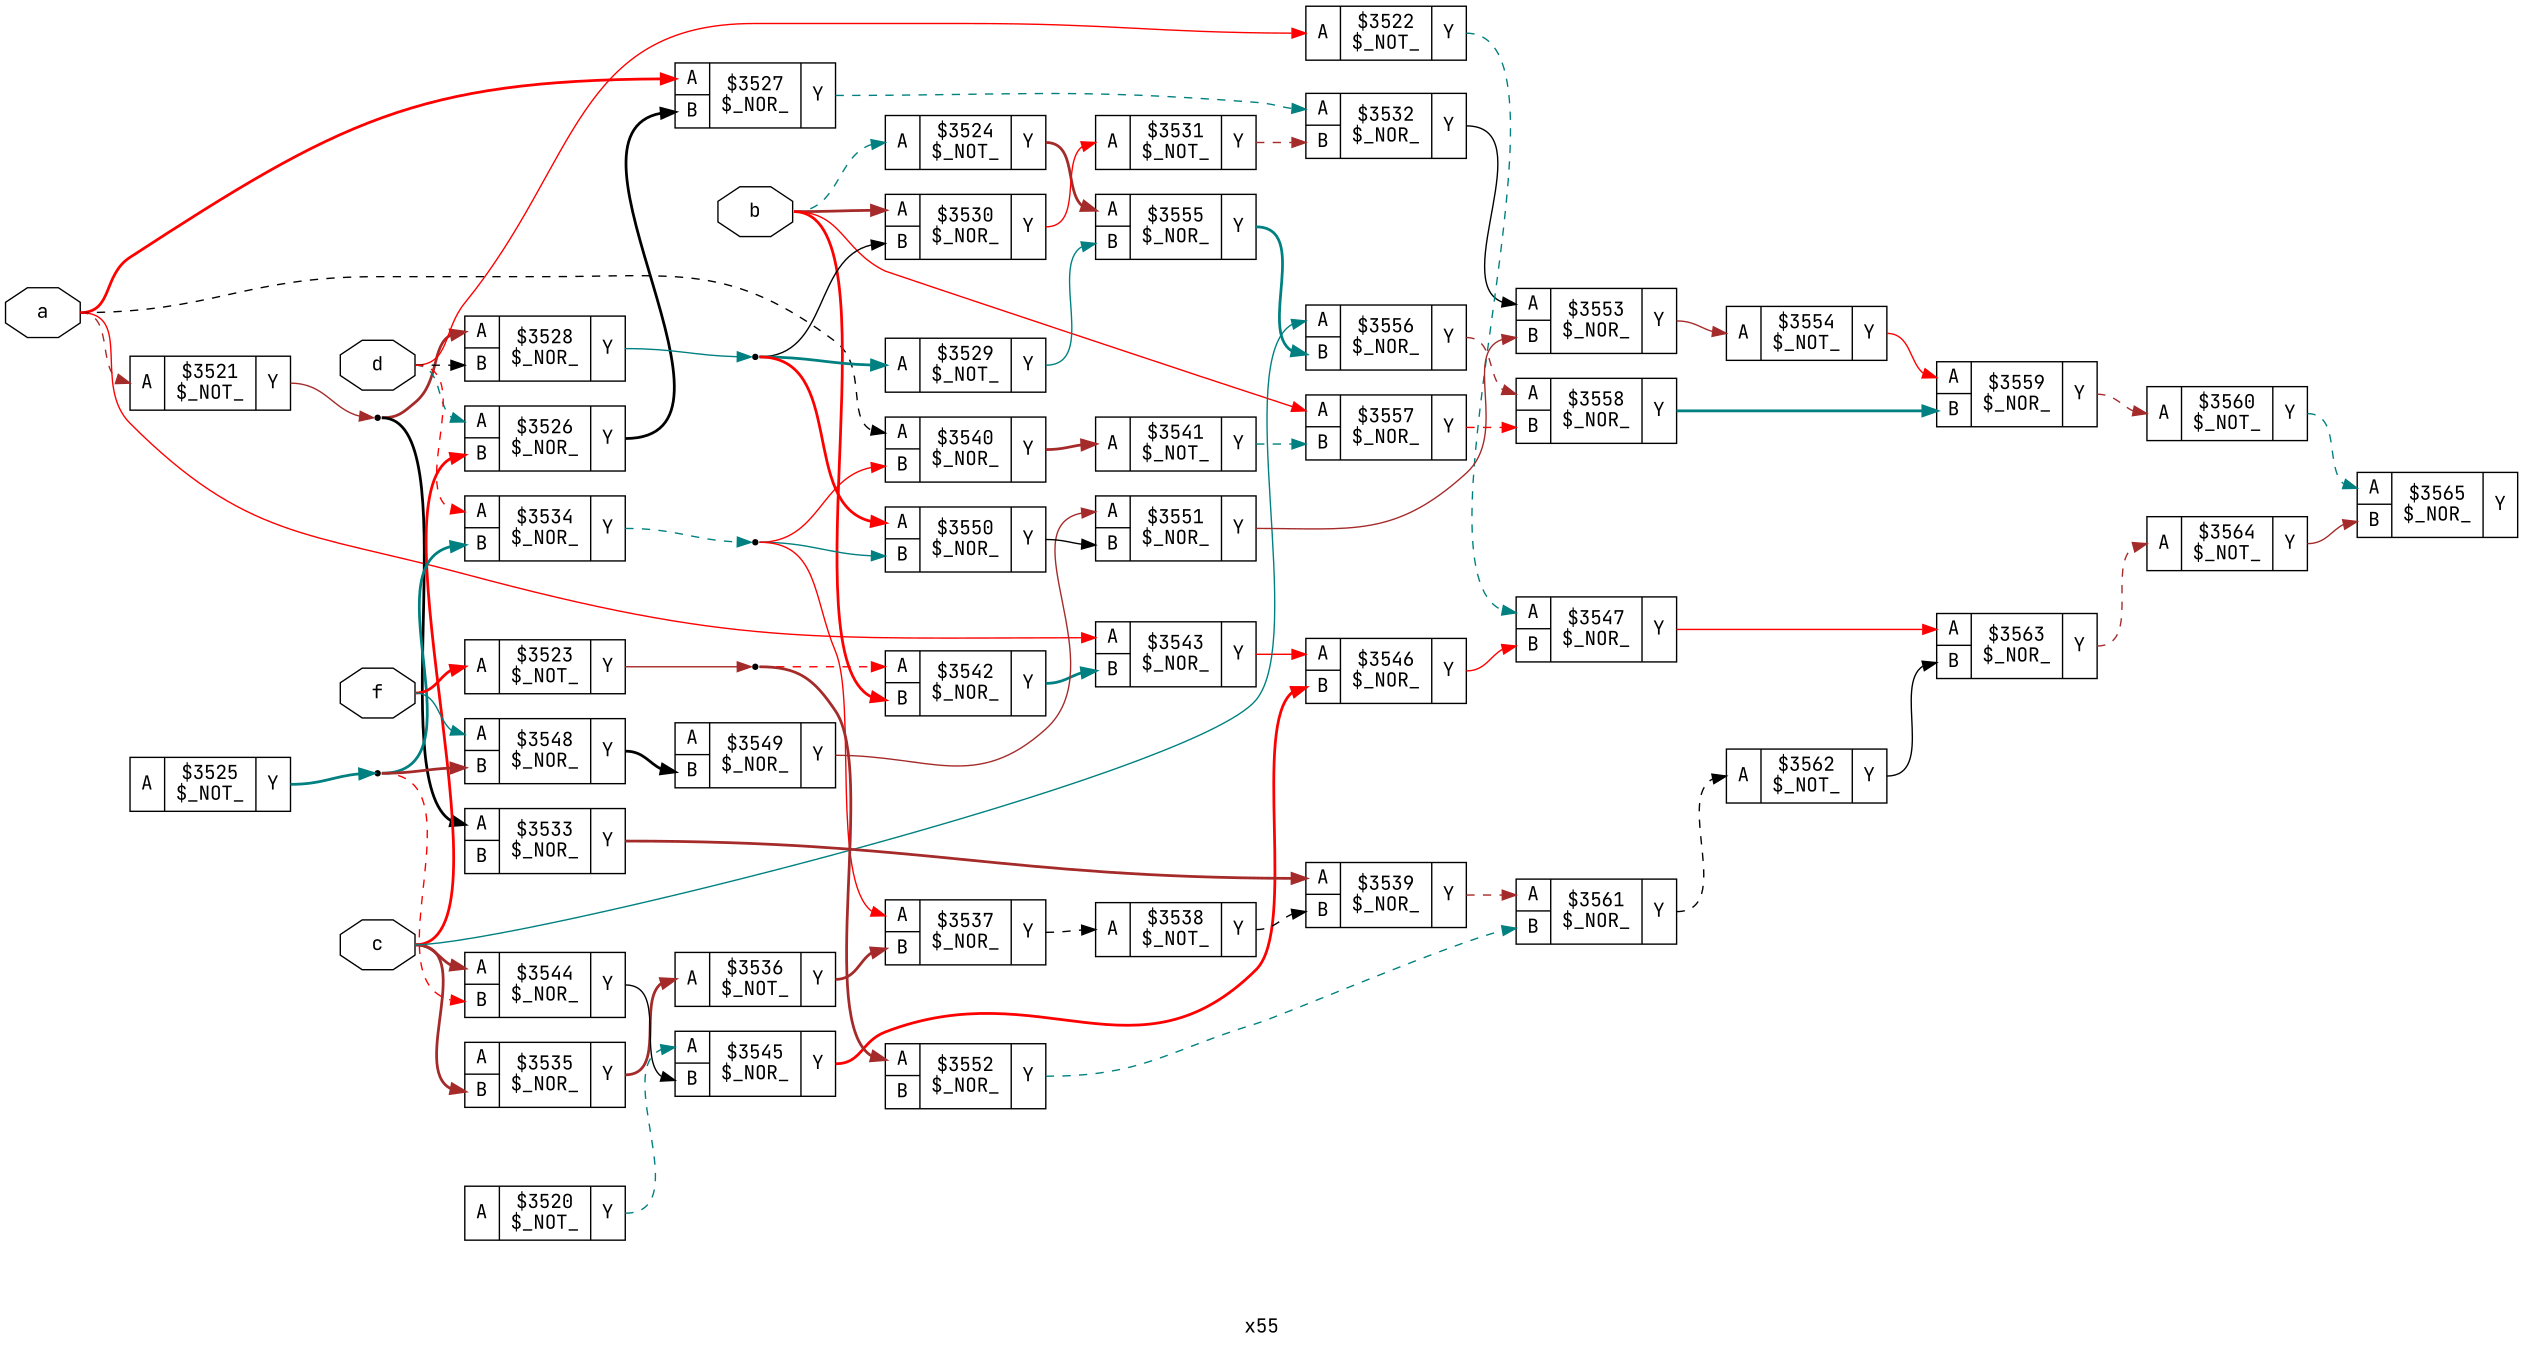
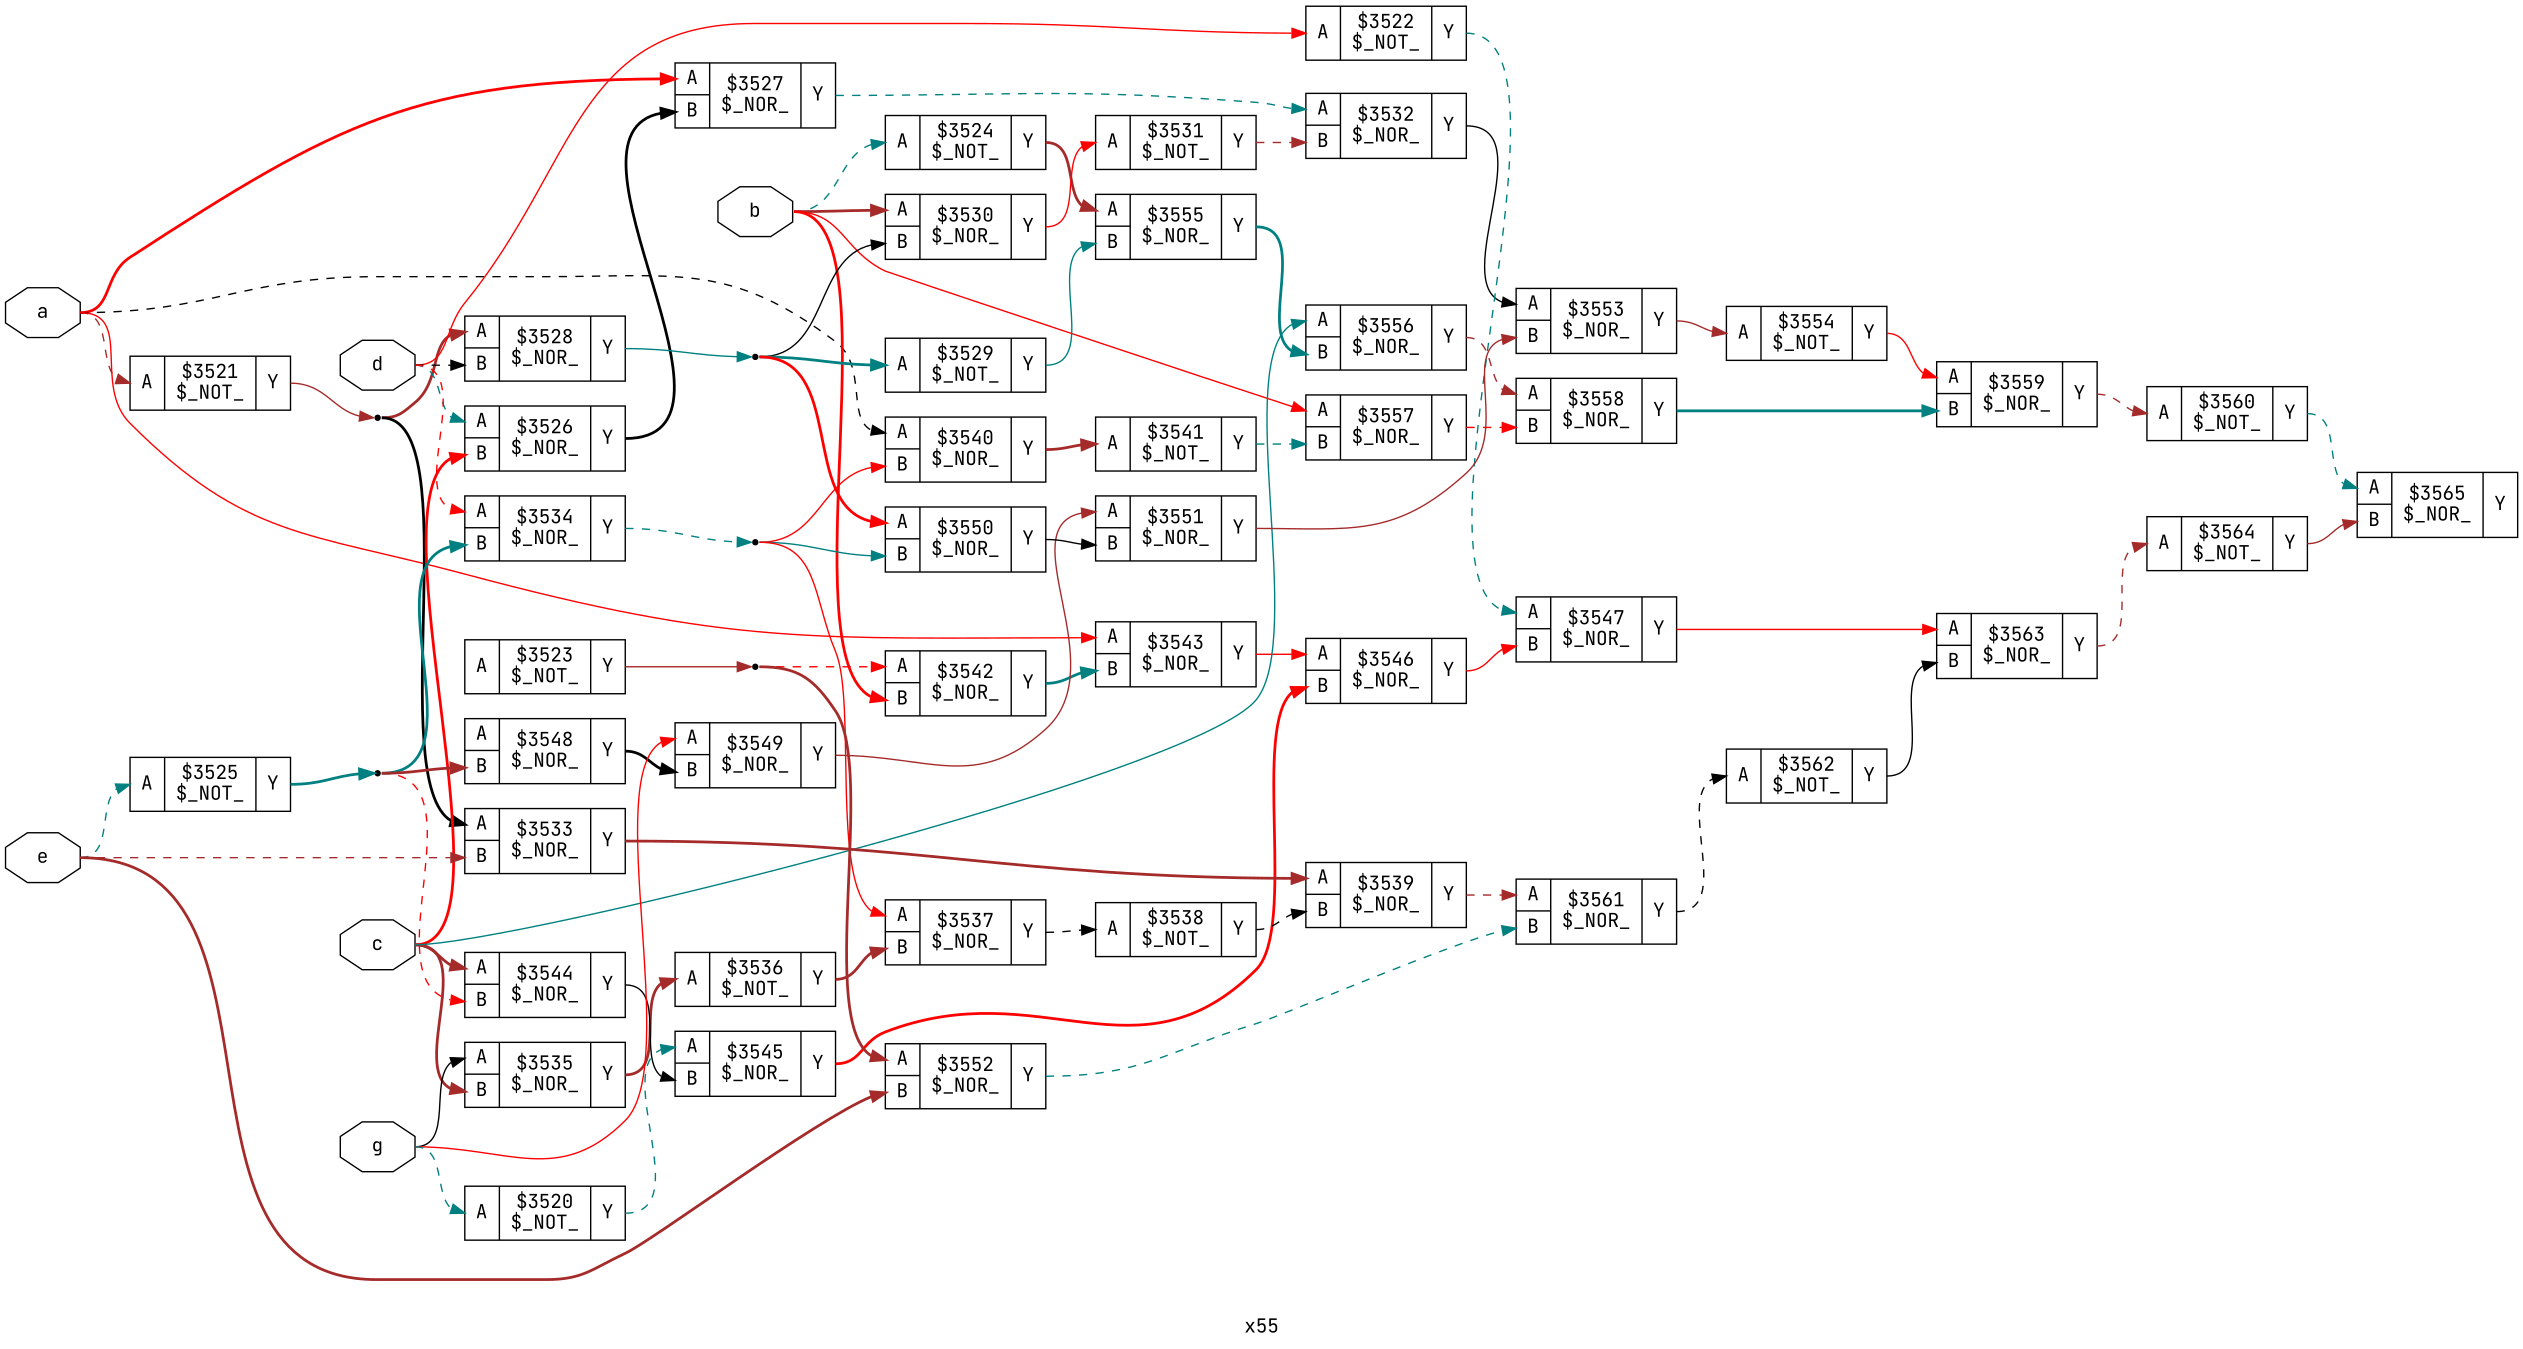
  digraph {
    fontname="JetBrains Mono"
    label=x55
    rankdir=LR
    remincross=true
    node [fontname="JetBrains Mono" shape=record]
    edge [color=brown fontname="JetBrains Mono" headport="p54:w" style=solid tailport="p55:e"]
    n46 [color=black fontcolor=black label=a shape=octagon]
    c57 [label="{{<p54> A}|$3521\n$_NOT_|{<p55> Y}}"]
    c64 [label="{{<p54> A|<p62> B}|$3527\n$_NOR_|{<p55> Y}}"]
    c77 [label="{{<p54> A|<p62> B}|$3540\n$_NOR_|{<p55> Y}}"]
    c80 [label="{{<p54> A|<p62> B}|$3543\n$_NOR_|{<p55> Y}}"]
    n1 [shape=point]
    c69 [label="{{<p54> A|<p62> B}|$3532\n$_NOR_|{<p55> Y}}"]
    c78 [label="{{<p54> A}|$3541\n$_NOT_|{<p55> Y}}"]
    c83 [label="{{<p54> A|<p62> B}|$3546\n$_NOR_|{<p55> Y}}"]
    n47 [color=black fontcolor=black label=b shape=octagon]
    c60 [label="{{<p54> A}|$3524\n$_NOT_|{<p55> Y}}"]
    c67 [label="{{<p54> A|<p62> B}|$3530\n$_NOR_|{<p55> Y}}"]
    c79 [label="{{<p54> A|<p62> B}|$3542\n$_NOR_|{<p55> Y}}"]
    c94 [label="{{<p54> A|<p62> B}|$3557\n$_NOR_|{<p55> Y}}"]
    c92 [label="{{<p54> A|<p62> B}|$3555\n$_NOR_|{<p55> Y}}"]
    c68 [label="{{<p54> A}|$3531\n$_NOT_|{<p55> Y}}"]
    c95 [label="{{<p54> A|<p62> B}|$3558\n$_NOR_|{<p55> Y}}"]
    n48 [color=black fontcolor=black label=c shape=octagon]
    c63 [label="{{<p54> A|<p62> B}|$3526\n$_NOR_|{<p55> Y}}"]
    c72 [label="{{<p54> A|<p62> B}|$3535\n$_NOR_|{<p55> Y}}"]
    c81 [label="{{<p54> A|<p62> B}|$3544\n$_NOR_|{<p55> Y}}"]
    c93 [label="{{<p54> A|<p62> B}|$3556\n$_NOR_|{<p55> Y}}"]
    c73 [label="{{<p54> A}|$3536\n$_NOT_|{<p55> Y}}"]
    c82 [label="{{<p54> A|<p62> B}|$3545\n$_NOR_|{<p55> Y}}"]
    n49 [color=black fontcolor=black label=d shape=octagon]
    c58 [label="{{<p54> A}|$3522\n$_NOT_|{<p55> Y}}"]
    c65 [label="{{<p54> A|<p62> B}|$3528\n$_NOR_|{<p55> Y}}"]
    c71 [label="{{<p54> A|<p62> B}|$3534\n$_NOR_|{<p55> Y}}"]
    c84 [label="{{<p54> A|<p62> B}|$3547\n$_NOR_|{<p55> Y}}"]
    n8 [shape=point]
    n14 [shape=point]
+   n50 [color=black fontcolor=black label=e shape=octagon]
    c61 [label="{{<p54> A}|$3525\n$_NOT_|{<p55> Y}}"]
    c70 [label="{{<p54> A|<p62> B}|$3533\n$_NOR_|{<p55> Y}}"]
    c89 [label="{{<p54> A|<p62> B}|$3552\n$_NOR_|{<p55> Y}}"]
    n5 [shape=point]
    c76 [label="{{<p54> A|<p62> B}|$3539\n$_NOR_|{<p55> Y}}"]
    c98 [label="{{<p54> A|<p62> B}|$3561\n$_NOR_|{<p55> Y}}"]
-   n51 [color=black fontcolor=black label=f shape=octagon]
    c59 [label="{{<p54> A}|$3523\n$_NOT_|{<p55> Y}}"]
    c85 [label="{{<p54> A|<p62> B}|$3548\n$_NOR_|{<p55> Y}}"]
    n3 [shape=point]
    c86 [label="{{<p54> A|<p62> B}|$3549\n$_NOR_|{<p55> Y}}"]
+   n52 [color=black fontcolor=black label=g shape=octagon]
    c56 [label="{{<p54> A}|$3520\n$_NOT_|{<p55> Y}}"]
    c88 [label="{{<p54> A|<p62> B}|$3551\n$_NOR_|{<p55> Y}}"]
    c100 [label="{{<p54> A|<p62> B}|$3563\n$_NOR_|{<p55> Y}}"]
    c90 [label="{{<p54> A|<p62> B}|$3553\n$_NOR_|{<p55> Y}}"]
    c66 [label="{{<p54> A}|$3529\n$_NOT_|{<p55> Y}}"]
    c87 [label="{{<p54> A|<p62> B}|$3550\n$_NOR_|{<p55> Y}}"]
    c91 [label="{{<p54> A}|$3554\n$_NOT_|{<p55> Y}}"]
    c74 [label="{{<p54> A|<p62> B}|$3537\n$_NOR_|{<p55> Y}}"]
    c75 [label="{{<p54> A}|$3538\n$_NOT_|{<p55> Y}}"]
    c99 [label="{{<p54> A}|$3562\n$_NOT_|{<p55> Y}}"]
    c101 [label="{{<p54> A}|$3564\n$_NOT_|{<p55> Y}}"]
    c96 [label="{{<p54> A|<p62> B}|$3559\n$_NOR_|{<p55> Y}}"]
    c97 [label="{{<p54> A}|$3560\n$_NOT_|{<p55> Y}}"]
    c102 [label="{{<p54> A|<p62> B}|$3565\n$_NOR_|{<p55> Y}}"]
    n46 -> c57 [style=dashed tailport=e]
    n46 -> c64 [color=red style=bold tailport=e]
    n46 -> c77 [color=black style=dashed tailport=e]
    n46 -> c80 [color=red tailport=e]
    c57 -> n1 [headport=w]
    c64 -> c69 [color=teal style=dashed]
    c77 -> c78 [style=bold]
    c80 -> c83 [color=red]
    n1 -> c65 [style=bold tailport=e]
    n1 -> c70 [color=black style=bold tailport=e]
    c69 -> c90 [color=black]
    c78 -> c94 [color=teal headport="p62:w" style=dashed]
    c83 -> c84 [color=red headport="p62:w"]
    n47 -> c60 [color=teal style=dashed tailport=e]
    n47 -> c67 [style=bold tailport=e]
    n47 -> c79 [color=red headport="p62:w" style=bold tailport=e]
    n47 -> c94 [color=red tailport=e]
    c60 -> c92 [style=bold]
    c67 -> c68 [color=red]
    c79 -> c80 [color=teal headport="p62:w" style=bold]
    c94 -> c95 [color=red headport="p62:w" style=dashed]
    c92 -> c93 [color=teal headport="p62:w" style=bold]
    c68 -> c69 [headport="p62:w" style=dashed]
    c95 -> c96 [color=teal headport="p62:w" style=bold]
    n48 -> c63 [color=red headport="p62:w" style=bold tailport=e]
    n48 -> c72 [headport="p62:w" style=bold tailport=e]
    n48 -> c81 [style=bold tailport=e]
    n48 -> c93 [color=teal tailport=e]
    c63 -> c64 [color=black headport="p62:w" style=bold]
    c72 -> c73 [style=bold]
    c81 -> c82 [color=black headport="p62:w"]
    c93 -> c95 [style=dashed]
    c73 -> c74 [headport="p62:w" style=bold]
    c82 -> c83 [color=red headport="p62:w" style=bold]
    n49 -> c63 [color=teal style=dashed tailport=e]
    n49 -> c58 [color=red tailport=e]
    n49 -> c65 [color=black headport="p62:w" style=dashed tailport=e]
    n49 -> c71 [color=red style=dashed tailport=e]
    c58 -> c84 [color=teal style=dashed]
    c65 -> n8 [color=teal headport=w]
    c71 -> n14 [color=teal headport=w style=dashed]
    c84 -> c100 [color=red]
    n8 -> c67 [color=black headport="p62:w" tailport=e]
    n8 -> c66 [color=teal style=bold tailport=e]
    n8 -> c87 [color=red style=bold tailport=e]
    n14 -> c77 [color=red headport="p62:w" tailport=e]
    n14 -> c87 [color=teal headport="p62:w" tailport=e]
    n14 -> c74 [color=red tailport=e]
+   n50 -> c61 [color=teal style=dashed tailport=e]
+   n50 -> c70 [headport="p62:w" style=dashed tailport=e]
+   n50 -> c89 [headport="p62:w" style=bold tailport=e]
    c61 -> n5 [color=teal headport=w style=bold]
    c70 -> c76 [style=bold]
    c89 -> c98 [color=teal headport="p62:w" style=dashed]
    n5 -> c81 [color=red headport="p62:w" style=dashed tailport=e]
    n5 -> c71 [color=teal headport="p62:w" style=bold tailport=e]
    n5 -> c85 [headport="p62:w" style=bold tailport=e]
    c76 -> c98 [style=dashed]
    c98 -> c99 [color=black style=dashed]
-   n51 -> c59 [color=red style=bold tailport=e]
-   n51 -> c85 [color=teal tailport=e]
    c59 -> n3 [headport=w]
    c85 -> c86 [color=black headport="p62:w" style=bold]
    n3 -> c79 [color=red style=dashed tailport=e]
    n3 -> c89 [style=bold tailport=e]
    c86 -> c88
+   n52 -> c72 [color=black tailport=e]
+   n52 -> c86 [color=red tailport=e]
+   n52 -> c56 [color=teal style=dashed tailport=e]
    c56 -> c82 [color=teal style=dashed]
    c88 -> c90 [headport="p62:w"]
    c100 -> c101 [style=dashed]
    c90 -> c91
    c66 -> c92 [color=teal headport="p62:w"]
    c87 -> c88 [color=black headport="p62:w"]
    c91 -> c96 [color=red]
    c74 -> c75 [color=black style=dashed]
    c75 -> c76 [color=black headport="p62:w" style=dashed]
    c99 -> c100 [color=black headport="p62:w"]
    c101 -> c102 [headport="p62:w"]
    c96 -> c97 [style=dashed]
    c97 -> c102 [color=teal style=dashed]
  }
